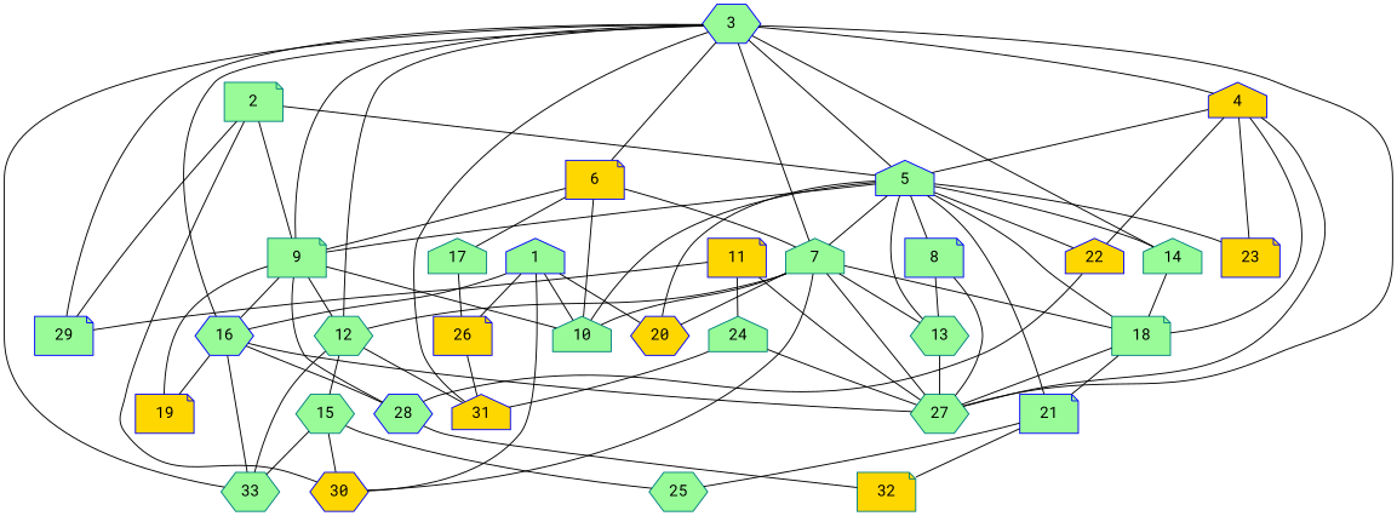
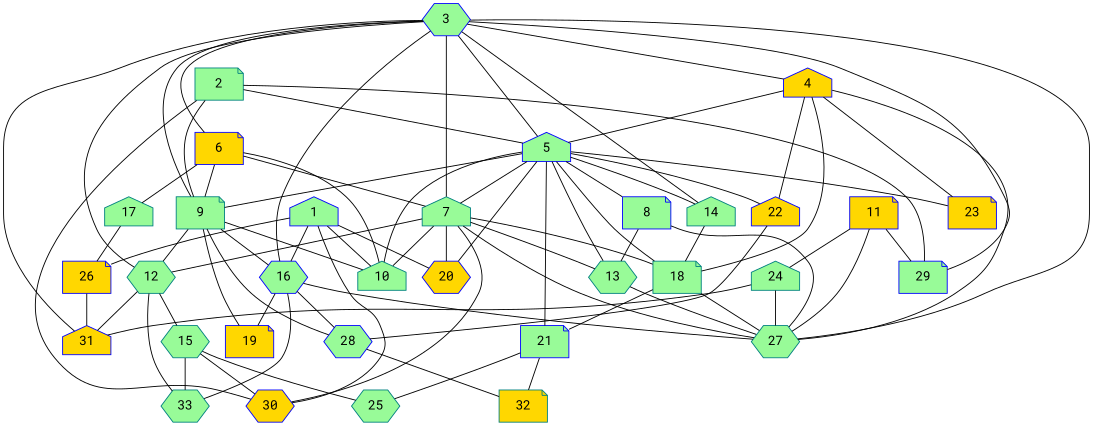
  graph {
    fontname="Roboto Mono"
    node [color=blue fillcolor=palegreen fontname="Roboto Mono" shape=note style=filled]
    edge [fontname="Roboto Mono" weight=1.0]
    1 [shape=house]
    10 [color=teal shape=house]
    16 [shape=hexagon]
    20 [fillcolor=gold shape=hexagon]
    26 [fillcolor=gold]
    30 [fillcolor=gold shape=hexagon]
    27 [color=teal shape=hexagon]
    33 [color=teal shape=hexagon]
    19 [fillcolor=gold]
    28 [shape=hexagon]
    31 [fillcolor=gold shape=house]
    2 [color=teal]
    5 [shape=house]
    9 [color=teal]
    29
    7 [color=teal shape=house]
    14 [color=teal shape=house]
    18 [color=teal]
    22 [fillcolor=gold shape=house]
    23 [fillcolor=gold]
    8
    13 [color=teal shape=hexagon]
    21
    12 [color=teal shape=hexagon]
    3 [shape=hexagon]
    4 [fillcolor=gold shape=house]
    6 [fillcolor=gold]
    17 [color=teal shape=house]
    15 [color=teal shape=hexagon]
    25 [color=teal shape=hexagon]
    32 [color=teal fillcolor=gold]
    11 [fillcolor=gold]
    24 [color=teal shape=house]
    1 -- 10
    1 -- 16
    1 -- 20
    1 -- 26
    1 -- 30
    16 -- 27 [weight=2.0]
    16 -- 33
    16 -- 19
    16 -- 28
    26 -- 31
    28 -- 32
    2 -- 30
    2 -- 5
    2 -- 9
    2 -- 29
    5 -- 10
    5 -- 20
    5 -- 9
    5 -- 7
    5 -- 14
    5 -- 18
    5 -- 22
    5 -- 23
    5 -- 8 [weight=2.0]
    5 -- 13
    5 -- 21
    9 -- 10 [weight=2.0]
    9 -- 16
    9 -- 19 [weight=2.0]
    9 -- 28
    9 -- 12 [weight=2.0]
    7 -- 10
    7 -- 20 [weight=2.0]
    7 -- 30
    7 -- 27
    7 -- 18
    7 -- 13 [weight=2.0]
    7 -- 12
    14 -- 18
    18 -- 27
    18 -- 21
    22 -- 28
    8 -- 27
    8 -- 13
    13 -- 27
    21 -- 25
    21 -- 32
    12 -- 33
    12 -- 31
    12 -- 15
    3 -- 16 [weight=3.0]
    3 -- 27 [weight=2.0]
-   3 -- 33
    3 -- 31
    3 -- 5 [weight=2.0]
    3 -- 9 [weight=2.0]
    3 -- 29
    3 -- 7 [weight=2.0]
    3 -- 14 [weight=2.0]
    3 -- 12
    3 -- 4 [weight=2.0]
    3 -- 6
    4 -- 27
    4 -- 5
    4 -- 18
    4 -- 22
    4 -- 23 [weight=2.0]
    6 -- 10
    6 -- 9
    6 -- 7
    6 -- 17
    17 -- 26
    15 -- 30
    15 -- 33
    15 -- 25
    11 -- 27
    11 -- 29
    11 -- 24
    24 -- 27
    24 -- 31
  }
